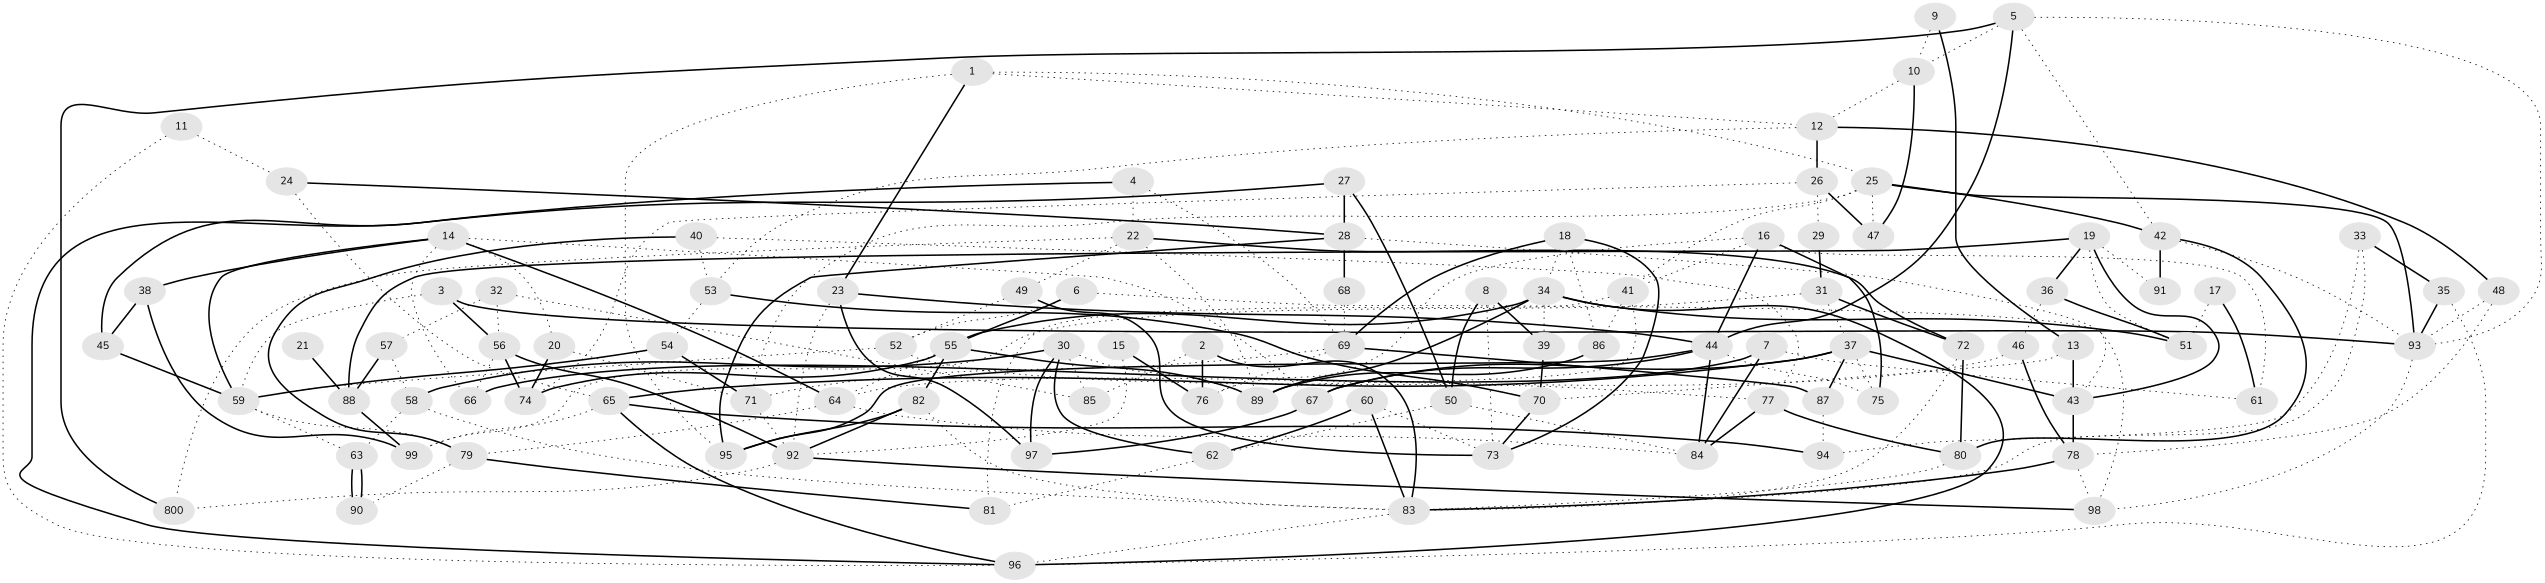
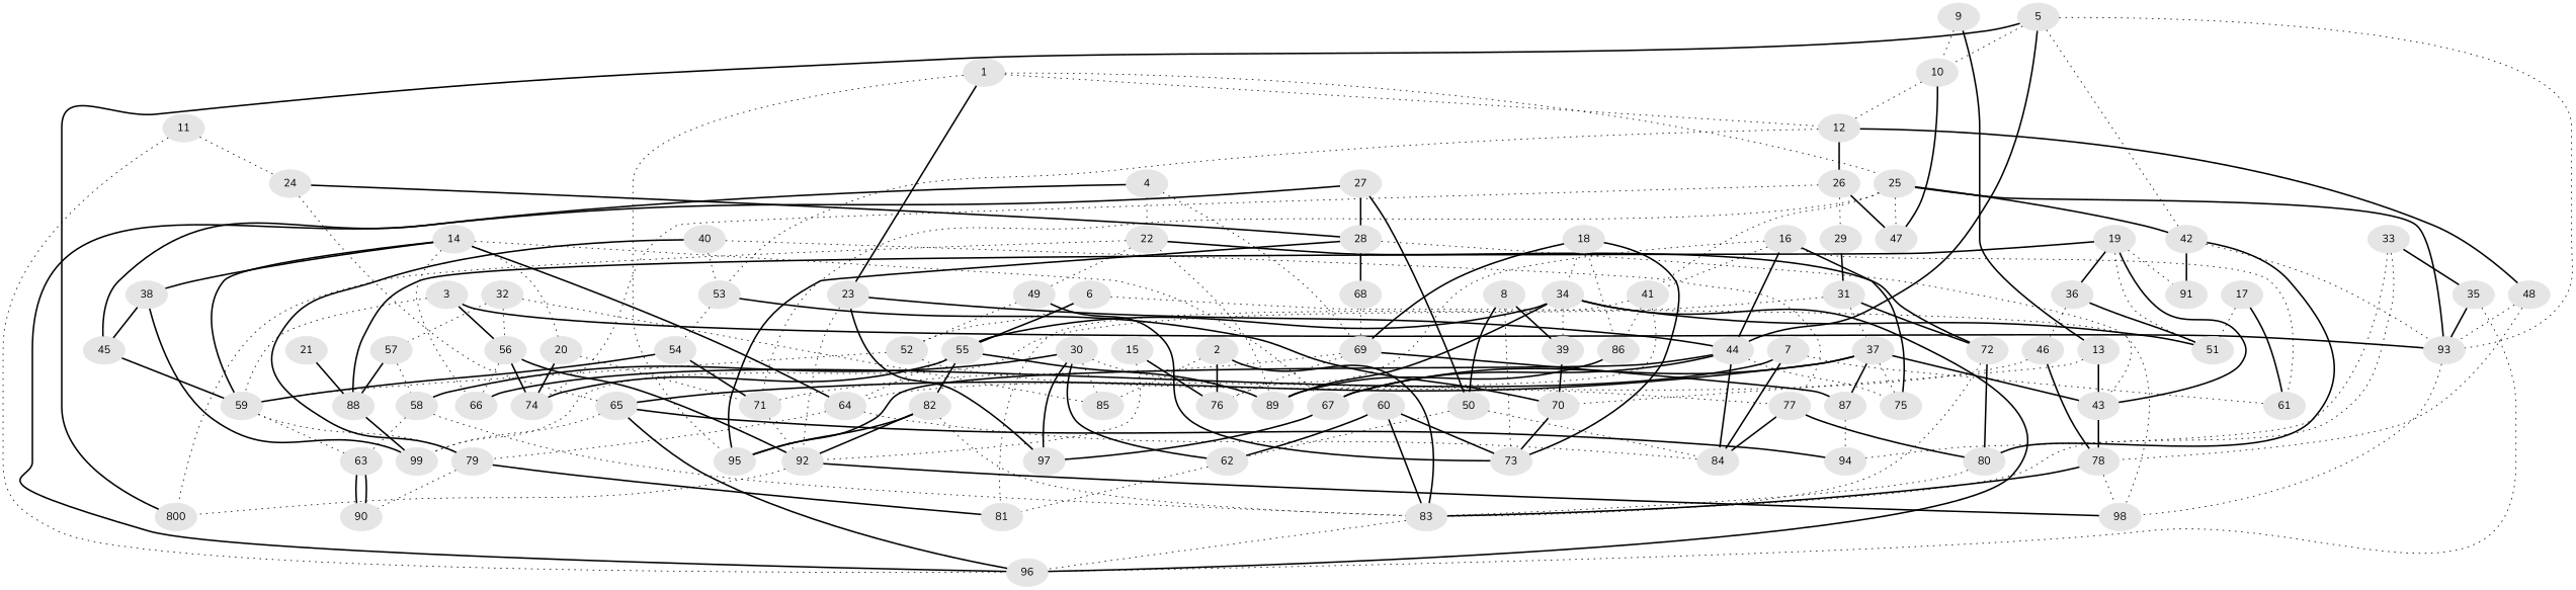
  graph {
    fontname=Nunito
    node [color=gray90 fontname=Nunito style=filled]
    edge [fontname=Nunito style=bold]
    1
    12
    23
    25
    95
    26
    48
    53
    44
    92
    97
    93
    42
    47
    41
    71
    2
    76
    83
    85
    96
    3
    56
    59
    66
    74
    79
    63
    98
    4
    22
    45
    69
    n34 [label=800]
    49
    72
    89
    87
    5
    10
    91
    80
    84
    67
    75
    6
    52
    55
    77
    64
    82
    7
    61
    8
    39
    50
    73
    70
    62
    9
    13
    43
    11
    24
    28
    65
    29
    78
    54
    14
    20
    38
    99
    15
    16
    86
    81
    17
    51
    18
    34
    19
    36
    88
    46
    21
    68
    94
    31
    27
    37
    30
    58
    32
    57
    33
    35
    40
    90
    60
    1 -- 12 [style=dotted]
    1 -- 23
    1 -- 25 [style=dotted]
    1 -- 95 [style=dotted]
    12 -- 26
    12 -- 48
    12 -- 53 [style=dotted]
    23 -- 44
    23 -- 92 [style=dotted]
    23 -- 97
    25 -- 93
    25 -- 42
    25 -- 47 [style=dotted]
    25 -- 41 [style=dotted]
    25 -- 71 [style=dotted]
    26 -- 47
    26 -- 74 [style=dotted]
    26 -- 29 [style=dotted]
    48 -- 93 [style=dotted]
    48 -- 78 [style=dotted]
    53 -- 70
    53 -- 54 [style=dotted]
    44 -- 95
    44 -- 84
    44 -- 67
    44 -- 75 [style=dotted]
    92 -- 98
    92 -- n34 [style=dotted]
    93 -- 98 [style=dotted]
    42 -- 93 [style=dotted]
    42 -- 91
    42 -- 80
    41 -- 89 [style=dotted]
    41 -- 86 [style=dotted]
    41 -- 81 [style=dotted]
    71 -- 92 [style=dotted]
    2 -- 76
    2 -- 83
    2 -- 85 [style=dotted]
    83 -- 96 [style=dotted]
    3 -- 93
    3 -- 56
    3 -- 59 [style=dotted]
    56 -- 92
    56 -- 66 [style=dotted]
    56 -- 74
    59 -- 79 [style=dotted]
    59 -- 63 [style=dotted]
    79 -- 81
    79 -- 90 [style=dotted]
    63 -- 90
    63 -- 90
    4 -- 22 [style=dotted]
    4 -- 45
    4 -- 69 [style=dotted]
    22 -- n34 [style=dotted]
    22 -- 49 [style=dotted]
    22 -- 72
    22 -- 89 [style=dotted]
    45 -- 59
    69 -- 71 [style=dotted]
    69 -- 76 [style=dotted]
    69 -- 87
    49 -- 52 [style=dotted]
    49 -- 73
    72 -- 83 [style=dotted]
    72 -- 80
    87 -- 94 [style=dotted]
    5 -- 44
    5 -- 93 [style=dotted]
    5 -- 42 [style=dotted]
    5 -- n34
    5 -- 10 [style=dotted]
    10 -- 12 [style=dotted]
    10 -- 47
    80 -- 83 [style=dotted]
    67 -- 97
    6 -- 98 [style=dotted]
    6 -- 52 [style=dotted]
    6 -- 55
    52 -- 59 [style=dotted]
    52 -- 77 [style=dotted]
    55 -- 74
    55 -- 89
    55 -- 64 [style=dotted]
    55 -- 82
    77 -- 80
    77 -- 84
    64 -- 79 [style=dotted]
    64 -- 84 [style=dotted]
    82 -- 95
    82 -- 92
    82 -- 83 [style=dotted]
    7 -- 66
    7 -- 84
    7 -- 61 [style=dotted]
    8 -- 39
    8 -- 50
    8 -- 73 [style=dotted]
    39 -- 70
    50 -- 84 [style=dotted]
    50 -- 62 [style=dotted]
    70 -- 73
    62 -- 81 [style=dotted]
    9 -- 10 [style=dotted]
    9 -- 13
    13 -- 70 [style=dotted]
    13 -- 43
    43 -- 78
    11 -- 96 [style=dotted]
    11 -- 24 [style=dotted]
    24 -- 28
    24 -- 65 [style=dotted]
    28 -- 95
    28 -- 43 [style=dotted]
    28 -- 68
    65 -- 96
    65 -- 99 [style=dotted]
    65 -- 94
    29 -- 31
    78 -- 83
    78 -- 98 [style=dotted]
    54 -- 71
    54 -- 59
    14 -- 59
    14 -- 66 [style=dotted]
    14 -- 67 [style=dotted]
    14 -- 64
    14 -- 20 [style=dotted]
    14 -- 38
    20 -- 71 [style=dotted]
    20 -- 74
    38 -- 45
    38 -- 99
    15 -- 92 [style=dotted]
    15 -- 76
    16 -- 44
    16 -- 41 [style=dotted]
    16 -- 76 [style=dotted]
    16 -- 75
    16 -- 61 [style=dotted]
    86 -- 89
    17 -- 61
    17 -- 51 [style=dotted]
    18 -- 69
    18 -- 73
    18 -- 86 [style=dotted]
    18 -- 34 [style=dotted]
    34 -- 96
    34 -- 89
    34 -- 55
    34 -- 39 [style=dotted]
    34 -- 51
    19 -- 91 [style=dotted]
    19 -- 43
    19 -- 51 [style=dotted]
    19 -- 36
    19 -- 88
    36 -- 51
    36 -- 46 [style=dotted]
    88 -- 99
    46 -- 64 [style=dotted]
    46 -- 78
    21 -- 88
    68 -- 69 [style=dotted]
    31 -- 72
    31 -- 99 [style=dotted]
    31 -- 37 [style=dotted]
    27 -- 96
    27 -- 50
    27 -- 28
    37 -- 87
    37 -- 67
    37 -- 75 [style=dotted]
    37 -- 43
    37 -- 65
    30 -- 97
    30 -- 85 [style=dotted]
    30 -- 89 [style=dotted]
    30 -- 62
    30 -- 58
    58 -- 83 [style=dotted]
    58 -- 63 [style=dotted]
    32 -- 85 [style=dotted]
    32 -- 56 [style=dotted]
    32 -- 57 [style=dotted]
    57 -- 88
    57 -- 58 [style=dotted]
    33 -- 83 [style=dotted]
    33 -- 94 [style=dotted]
    33 -- 35
    35 -- 93
    35 -- 96 [style=dotted]
    40 -- 53 [style=dotted]
    40 -- 79
    40 -- 77 [style=dotted]
    60 -- 83
-   60 -- 73 [style=dotted]
+   60 -- 73
    60 -- 62
  }
